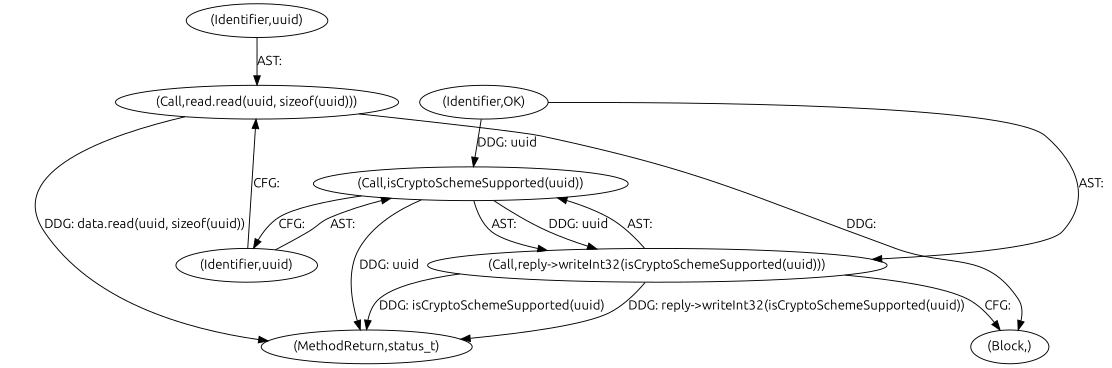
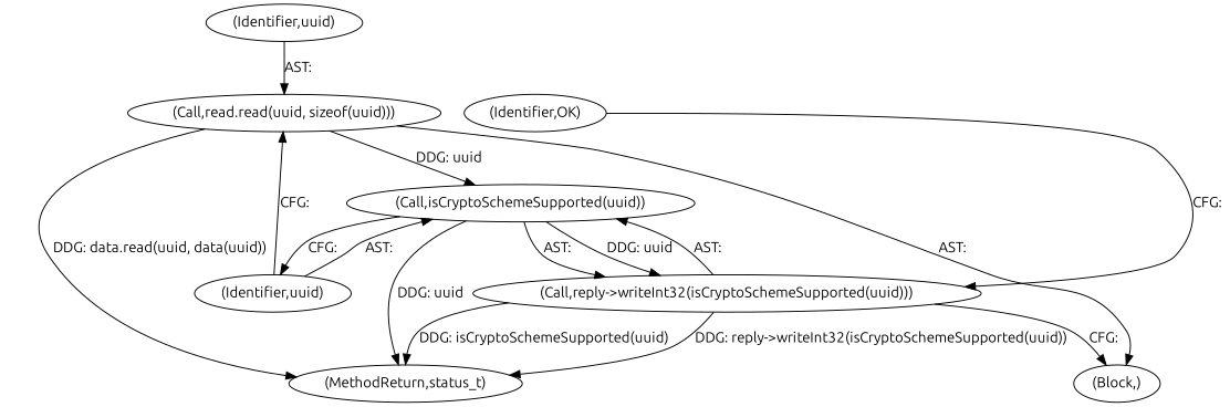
  digraph {
    fontname=Ubuntu
    node [fontname=Ubuntu]
    edge [fontname=Ubuntu]
    n1 [label="(Call,read.read(uuid, sizeof(uuid)))"]
    n2 [label="(Call,isCryptoSchemeSupported(uuid))"]
    n3 [label="(MethodReturn,status_t)"]
    n4 [label="(Block,)"]
    n5 [label="(Call,reply->writeInt32(isCryptoSchemeSupported(uuid)))"]
    n6 [label="(Identifier,uuid)"]
    n7 [label="(Identifier,uuid)"]
    n8 [label="(Identifier,OK)"]
-   n8 -> n2 [label="DDG: uuid"]
-   n1 -> n3 [label="DDG: data.read(uuid, sizeof(uuid))"]
-   n1 -> n4 [label="DDG: "]
+   n1 -> n2 [label="DDG: uuid"]
+   n1 -> n3 [label="DDG: data.read(uuid, data(uuid))"]
+   n1 -> n4 [label="AST: "]
    n2 -> n3 [label="DDG: uuid"]
    n2 -> n5 [label="AST: "]
    n2 -> n5 [label="DDG: uuid"]
    n2 -> n6 [label="CFG: "]
    n5 -> n2 [label="AST: "]
    n5 -> n3 [label="DDG: reply->writeInt32(isCryptoSchemeSupported(uuid))"]
    n5 -> n3 [label="DDG: isCryptoSchemeSupported(uuid)"]
    n5 -> n4 [label="CFG: "]
    n6 -> n1 [label="CFG: "]
    n6 -> n2 [label="AST: "]
    n7 -> n1 [label="AST: "]
-   n8 -> n5 [label="AST: "]
+   n8 -> n5 [label="CFG: "]
  }
